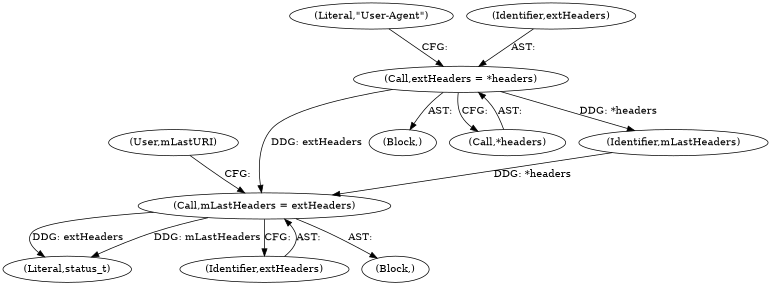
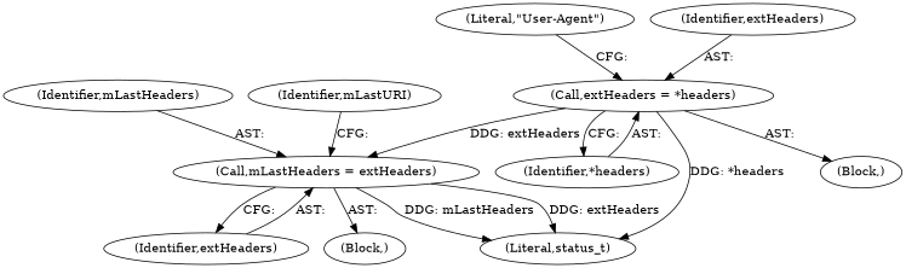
  digraph {
    n1 [label="(Call,extHeaders = *headers)"]
    n2 [label="(Call,mLastHeaders = extHeaders)"]
    n3 [label="(Block,)"]
-   n4 [label="(Call,*headers)"]
+   n4 [label="(Identifier,*headers)"]
    n5 [label="(Literal,status_t)"]
    n6 [label="(Identifier,extHeaders)"]
    n7 [label="(Block,)"]
    n8 [label="(Identifier,mLastHeaders)"]
    n9 [label="(Literal,\"User-Agent\")"]
-   n10 [label="(User,mLastURI)"]
+   n10 [label="(Identifier,mLastURI)"]
    n11 [label="(Identifier,extHeaders)"]
    n1 -> n2 [label="DDG: extHeaders"]
    n1 -> n3 [label="AST: "]
    n1 -> n4 [label="CFG: "]
-   n1 -> n8 [label="DDG: *headers"]
+   n1 -> n5 [label="DDG: *headers"]
    n2 -> n5 [label="DDG: extHeaders"]
    n2 -> n5 [label="DDG: mLastHeaders"]
    n2 -> n6 [label="CFG: "]
    n2 -> n7 [label="AST: "]
    n4 -> n1 [label="AST: "]
    n6 -> n2 [label="AST: "]
-   n8 -> n2 [label="DDG: *headers"]
+   n8 -> n2 [label="AST: "]
    n9 -> n1 [label="CFG: "]
    n10 -> n2 [label="CFG: "]
    n11 -> n1 [label="AST: "]
  }
